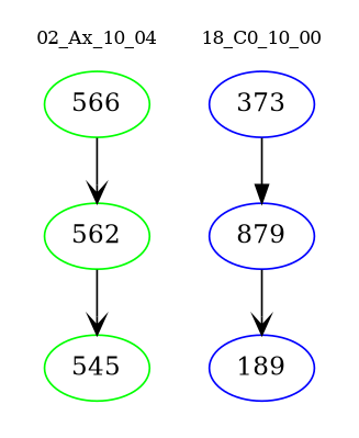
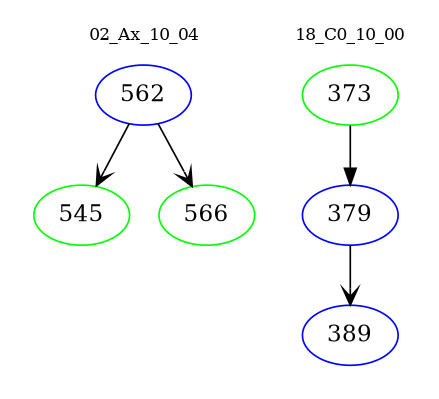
  digraph {
    node [color=blue]
    edge [arrowhead=vee color=black]
-   n1 [color=green label=562]
+   n1 [label=562]
    n2 [color=green label=545]
    n3 [color=green label=566]
-   n4 [label=879]
-   n5 [label=373]
-   n6 [label=189]
+   n4 [label=379]
+   n5 [color=green label=373]
+   n6 [label=389]
    subgraph cluster_1 {
      color=white
      fontsize=10
      label="02_Ax_10_04"
      n1
      n2
      n3
    }
    subgraph cluster_2 {
      color=white
      fontsize=10
      label="18_C0_10_00"
      n4
      n5
      n6
    }
    n1 -> n2
-   n3 -> n1
+   n1 -> n3
    n4 -> n6
    n5 -> n4 [arrowhead=normal]
  }
